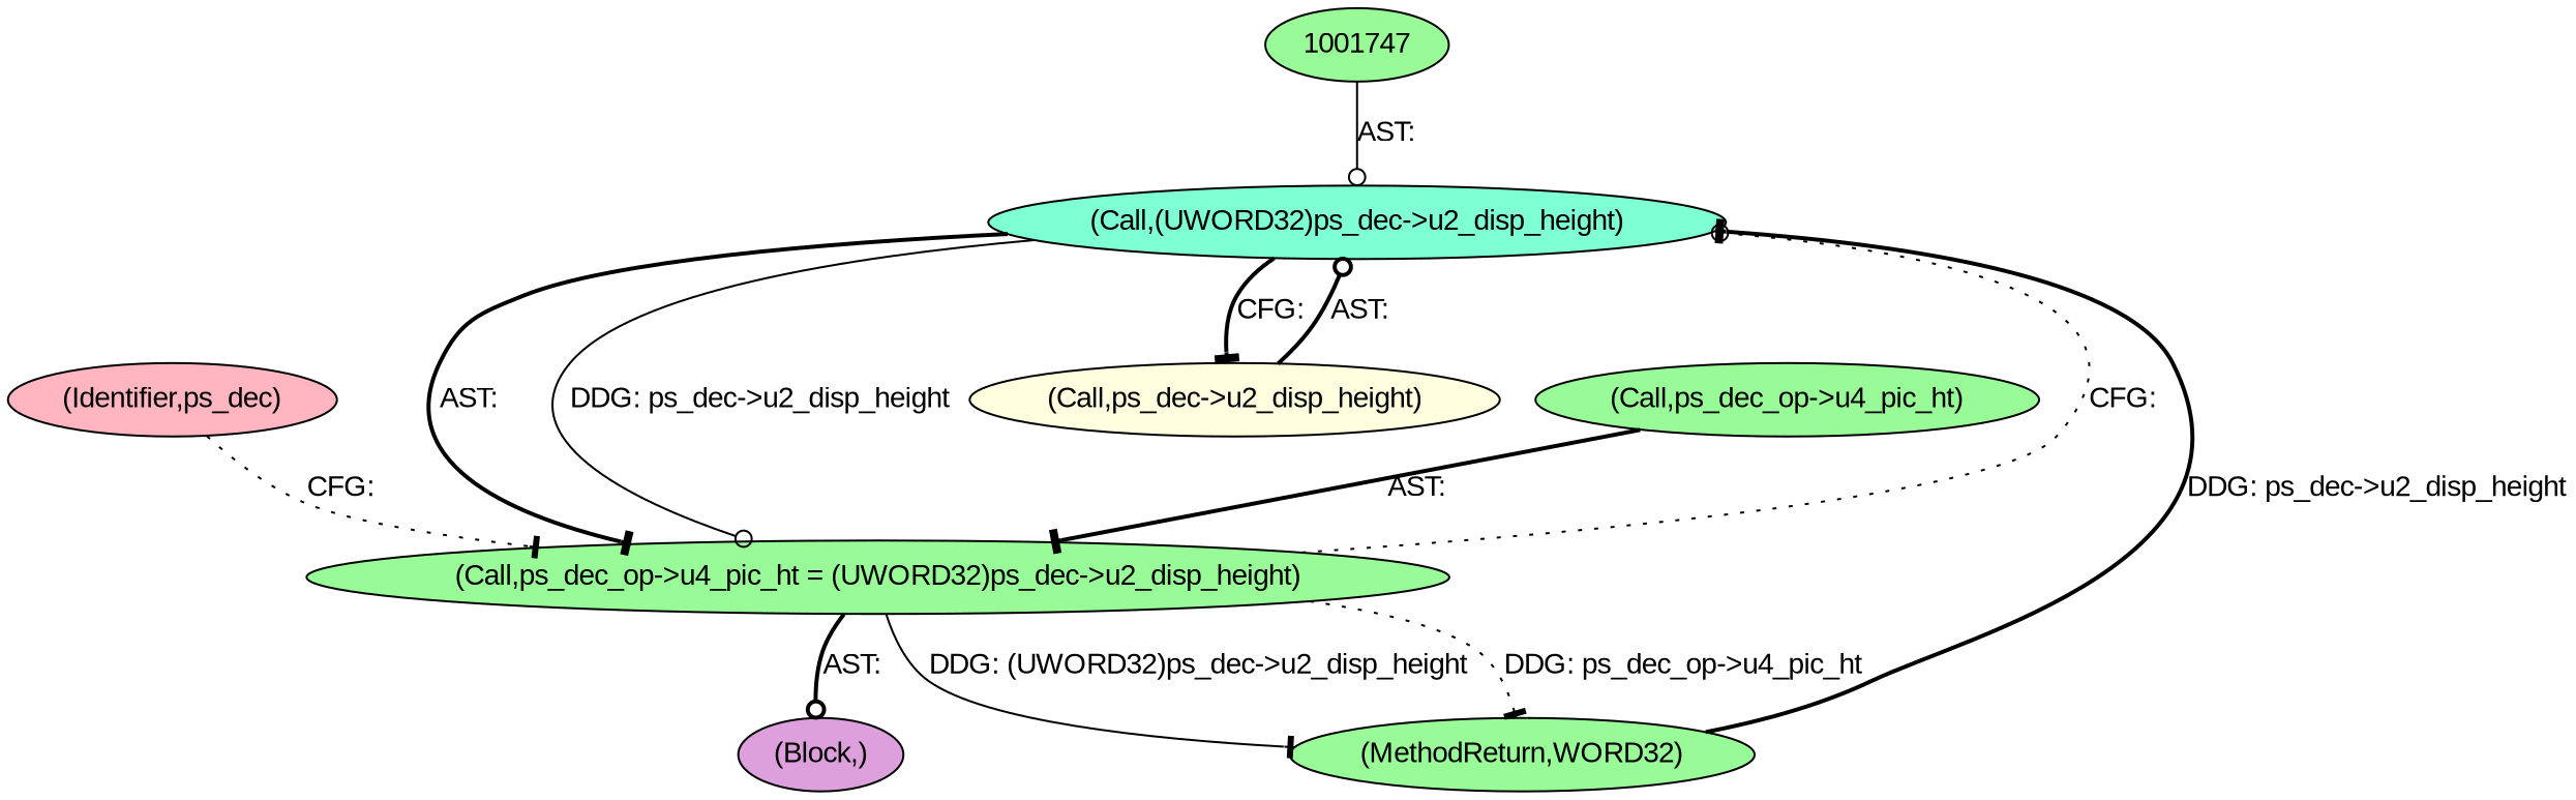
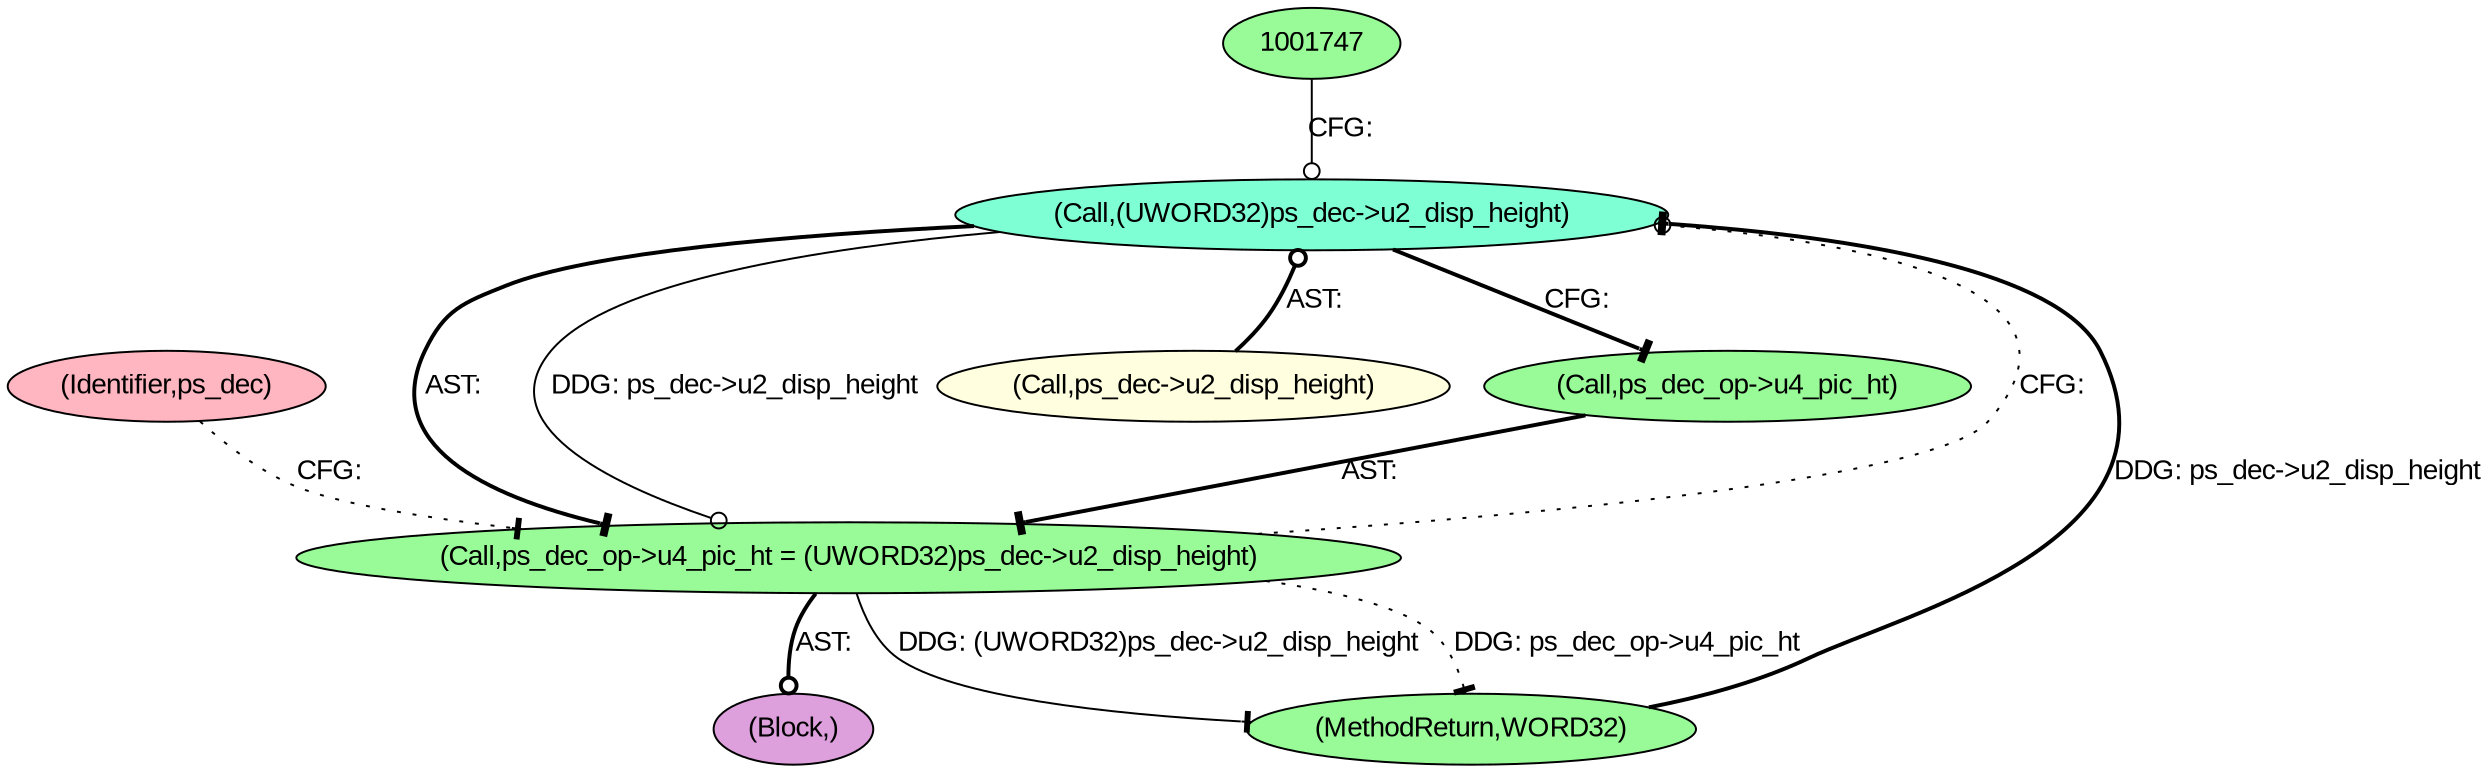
  digraph {
    fontname="Liberation Sans"
    node [fillcolor=palegreen fontname="Liberation Sans" style=filled]
    edge [arrowhead=tee fontname="Liberation Sans" style=bold]
    n1 [fillcolor=aquamarine label="(Call,(UWORD32)ps_dec->u2_disp_height)"]
    n2 [label="(Call,ps_dec_op->u4_pic_ht = (UWORD32)ps_dec->u2_disp_height)"]
    n3 [fillcolor=lightyellow label="(Call,ps_dec->u2_disp_height)"]
    n4 [label="(MethodReturn,WORD32)"]
    n5 [fillcolor=plum label="(Block,)"]
    n6 [label="(Call,ps_dec_op->u4_pic_ht)"]
    n7 [fillcolor=lightpink label="(Identifier,ps_dec)"]
    1001747
    n1 -> n2 [label="AST: "]
    n1 -> n2 [arrowhead=odot label="DDG: ps_dec->u2_disp_height" style=solid]
-   n1 -> n3 [label="CFG: "]
+   n1 -> n6 [label="CFG: "]
    n2 -> n1 [arrowhead=odot label="CFG: " style=dotted]
    n2 -> n4 [label="DDG: ps_dec_op->u4_pic_ht" style=dotted]
    n2 -> n4 [label="DDG: (UWORD32)ps_dec->u2_disp_height" style=solid]
    n2 -> n5 [arrowhead=odot label="AST: "]
    n3 -> n1 [arrowhead=odot label="AST: "]
    n4 -> n1 [label="DDG: ps_dec->u2_disp_height"]
    n6 -> n2 [label="AST: "]
    n7 -> n2 [label="CFG: " style=dotted]
-   1001747 -> n1 [arrowhead=odot label="AST: " style=solid]
+   1001747 -> n1 [arrowhead=odot label="CFG: " style=solid]
  }
